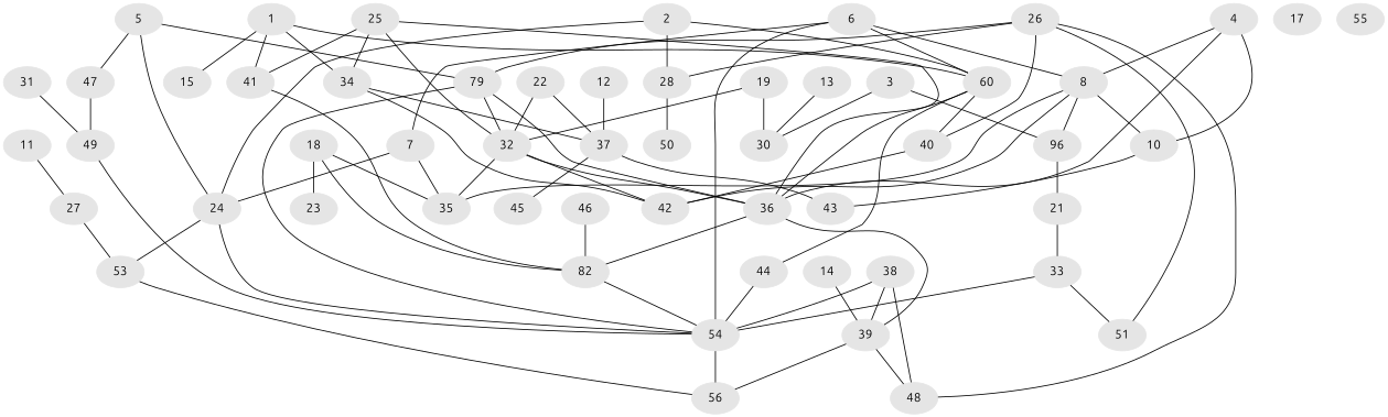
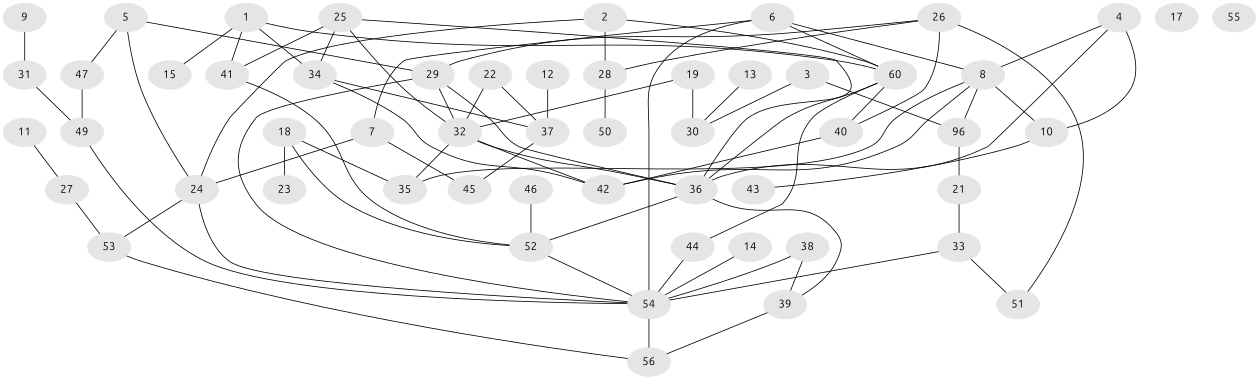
  graph {
    fontname=Ubuntu
    node [color=gray90 fontname=Ubuntu style=filled]
    edge [fontname=Ubuntu]
    n1 [label=60]
    1
    34
    41
    15
    36
    40
    44
    26
    28
-   29 [label=79]
-   48
+   29
    51
    42
    37
-   52 [label=82]
+   52
    2
    24
    54
    53
    50
    n22 [label=96]
    3
    30
    21
    4
    8
    10
    35
    43
    39
    5
    47
    32
    49
    6
    7
    45
    56
+   9
    31
    11
    27
    12
    13
    14
    33
    17
    18
    23
    19
    22
    25
    38
    46
    55
    n1 -- 36
    n1 -- 40
    n1 -- 44
    1 -- n1
    1 -- 34
    1 -- 41
    1 -- 15
    34 -- 42
    34 -- 37
    41 -- 52
    36 -- 52
    36 -- 39
    40 -- 42
    44 -- 54
    26 -- 40
    26 -- 28
    26 -- 29
-   26 -- 48
    26 -- 51
    28 -- 50
    29 -- 36
    29 -- 54
    29 -- 32
-   37 -- 43
    37 -- 45
    52 -- 54
    2 -- n1
    2 -- 28
    2 -- 24
    24 -- 54
    24 -- 53
    54 -- 56
    53 -- 56
    n22 -- 21
    3 -- n22
    3 -- 30
    21 -- 33
    4 -- 36
    4 -- 8
    4 -- 10
    8 -- 42
    8 -- n22
    8 -- 10
    8 -- 35
    10 -- 43
-   39 -- 48
    39 -- 56
    5 -- 29
    5 -- 24
    5 -- 47
    47 -- 49
    32 -- 36
    32 -- 42
    32 -- 35
    49 -- 54
    6 -- n1
    6 -- 54
    6 -- 8
    6 -- 7
    7 -- 24
-   7 -- 35
+   7 -- 45
+   9 -- 31
    31 -- 49
    11 -- 27
    27 -- 53
    12 -- 37
    13 -- 30
-   14 -- 39
+   14 -- 54
    33 -- 51
    33 -- 54
    18 -- 52
    18 -- 35
    18 -- 23
    19 -- 30
    19 -- 32
    22 -- 37
    22 -- 32
    25 -- 34
    25 -- 41
    25 -- 36
    25 -- 32
-   38 -- 48
    38 -- 54
    38 -- 39
    46 -- 52
  }
